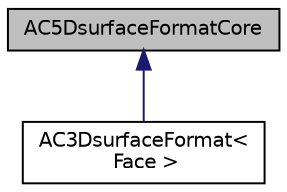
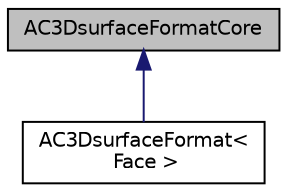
  digraph {
    node [color=black fontname=Helvetica fontsize=10 shape=record]
-   n1 [fillcolor=grey75 fontcolor=black height=0.2 label=AC5DsurfaceFormatCore style=filled width=0.4]
+   n1 [fillcolor=grey75 fontcolor=black height=0.2 label=AC3DsurfaceFormatCore style=filled width=0.4]
    n2 [height=0.2 label="AC3DsurfaceFormat\<\l Face \>" width=0.4]
    n1 -> n2 [color=midnightblue dir=back fontname=Helvetica fontsize=10 labelfontname=Helvetica labelfontsize=10 style=solid]
  }
